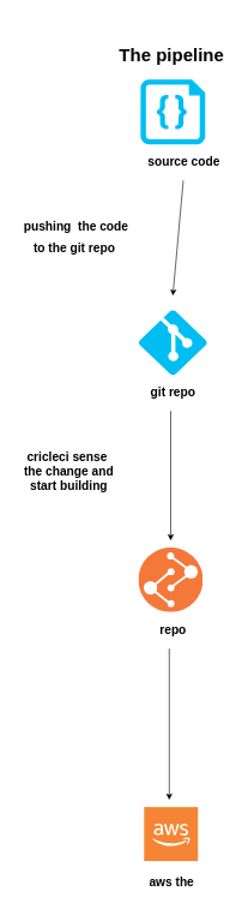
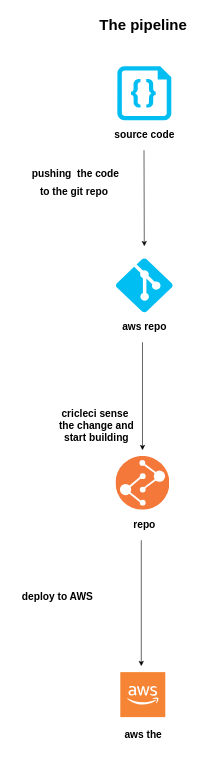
  <mxCell id="0" />
  <mxCell id="1" parent="0" />
  <mxCell id="2" value="" style="verticalLabelPosition=bottom;html=1;verticalAlign=top;align=center;strokeColor=none;fillColor=#00BEF2;shape=mxgraph.azure.code_file;pointerEvents=1;" vertex="1" parent="1"><mxGeometry x="195" y="110" width="90" height="90" as="geometry" /></mxCell>
- <mxCell id="3" value="&lt;font style=&quot;font-size: 17px;&quot;&gt;&lt;b&gt;source code&lt;/b&gt;&lt;/font&gt;" style="text;html=1;resizable=0;autosize=1;align=center;verticalAlign=middle;points=[];fillColor=none;strokeColor=none;rounded=0;" vertex="1" parent="1"><mxGeometry x="195" y="210" width="120" height="30" as="geometry" /></mxCell>
+ <mxCell id="3" value="&lt;font style=&quot;font-size: 17px;&quot;&gt;&lt;b&gt;source code&lt;/b&gt;&lt;/font&gt;" style="text;html=1;resizable=0;autosize=1;align=center;verticalAlign=middle;points=[];fillColor=none;strokeColor=none;rounded=0;" vertex="1" parent="1"><mxGeometry x="180" y="210" width="120" height="30" as="geometry" /></mxCell>
  <mxCell id="4" value="" style="verticalLabelPosition=bottom;html=1;verticalAlign=top;align=center;strokeColor=none;fillColor=#00BEF2;shape=mxgraph.azure.git_repository;fontSize=17;" vertex="1" parent="1"><mxGeometry x="192.5" y="430" width="95" height="90" as="geometry" /></mxCell>
- <mxCell id="5" value="&lt;b&gt;git repo&lt;/b&gt;" style="text;html=1;resizable=0;autosize=1;align=center;verticalAlign=middle;points=[];fillColor=none;strokeColor=none;rounded=0;fontSize=17;" vertex="1" parent="1"><mxGeometry x="195" y="530" width="90" height="30" as="geometry" /></mxCell>
+ <mxCell id="5" value="&lt;b&gt;aws repo&lt;/b&gt;" style="text;html=1;resizable=0;autosize=1;align=center;verticalAlign=middle;points=[];fillColor=none;strokeColor=none;rounded=0;fontSize=17;" vertex="1" parent="1"><mxGeometry x="195" y="530" width="90" height="30" as="geometry" /></mxCell>
  <mxCell id="6" value="" style="aspect=fixed;perimeter=ellipsePerimeter;html=1;align=center;shadow=0;dashed=0;fontColor=#4277BB;labelBackgroundColor=#ffffff;fontSize=12;spacingTop=3;image;image=img/lib/ibm/devops/build_test.svg;" vertex="1" parent="1"><mxGeometry x="192.5" y="760" width="90" height="90" as="geometry" /></mxCell>
  <mxCell id="7" value="&lt;b&gt;repo&lt;/b&gt;" style="text;html=1;resizable=0;autosize=1;align=center;verticalAlign=middle;points=[];fillColor=none;strokeColor=none;rounded=0;fontSize=17;" vertex="1" parent="1"><mxGeometry x="200" y="860" width="80" height="30" as="geometry" /></mxCell>
  <mxCell id="8" value="" style="outlineConnect=0;dashed=0;verticalLabelPosition=bottom;verticalAlign=top;align=center;html=1;shape=mxgraph.aws3.cloud_2;fillColor=#F58534;gradientColor=none;fontSize=17;" vertex="1" parent="1"><mxGeometry x="200" y="1120" width="75" height="75" as="geometry" /></mxCell>
  <mxCell id="9" value="&lt;b&gt;aws the&lt;/b&gt;" style="text;html=1;resizable=0;autosize=1;align=center;verticalAlign=middle;points=[];fillColor=none;strokeColor=none;rounded=0;fontSize=17;" vertex="1" parent="1"><mxGeometry x="182.5" y="1210" width="110" height="30" as="geometry" /></mxCell>
- <mxCell id="10" value="&lt;font style=&quot;font-size: 25px;&quot;&gt;&lt;b&gt;The pipeline&lt;/b&gt;&lt;/font&gt;" style="text;html=1;resizable=0;autosize=1;align=center;verticalAlign=middle;points=[];fillColor=none;strokeColor=none;rounded=0;fontSize=17;" vertex="1" parent="1"><mxGeometry x="152.5" y="55" width="170" height="40" as="geometry" /></mxCell>
+ <mxCell id="10" value="&lt;font style=&quot;font-size: 25px;&quot;&gt;&lt;b&gt;The pipeline&lt;/b&gt;&lt;/font&gt;" style="text;html=1;resizable=0;autosize=1;align=center;verticalAlign=middle;points=[];fillColor=none;strokeColor=none;rounded=0;fontSize=17;" vertex="1" parent="1"><mxGeometry x="152.5" y="20" width="170" height="40" as="geometry" /></mxCell>
  <mxCell id="11" value="" style="endArrow=classic;html=1;rounded=0;fontSize=25;exitX=0.496;exitY=1.333;exitDx=0;exitDy=0;exitPerimeter=0;" edge="1" parent="1" source="3"><mxGeometry width="50" height="50" relative="1" as="geometry"><mxPoint x="239.5" y="270" as="sourcePoint" /><mxPoint x="240" y="410" as="targetPoint" /></mxGeometry></mxCell>
- <mxCell id="12" value="&lt;font style=&quot;font-size: 17px;&quot;&gt;&lt;b&gt;pushing&amp;nbsp; the code &lt;br&gt;to the git repo&amp;nbsp;&lt;/b&gt;&lt;/font&gt;" style="text;html=1;resizable=0;autosize=1;align=center;verticalAlign=middle;points=[];fillColor=none;strokeColor=none;rounded=0;fontSize=25;" vertex="1" parent="1"><mxGeometry x="20" y="290" width="170" height="70" as="geometry" /></mxCell>
+ <mxCell id="12" value="&lt;font style=&quot;font-size: 17px;&quot;&gt;&lt;b&gt;pushing&amp;nbsp; the code &lt;br&gt;to the git repo&amp;nbsp;&lt;/b&gt;&lt;/font&gt;" style="text;html=1;resizable=0;autosize=1;align=center;verticalAlign=middle;points=[];fillColor=none;strokeColor=none;rounded=0;fontSize=25;" vertex="1" parent="1"><mxGeometry x="40" y="265" width="170" height="70" as="geometry" /></mxCell>
  <mxCell id="13" value="" style="endArrow=classic;html=1;rounded=0;fontSize=25;" edge="1" parent="1"><mxGeometry width="50" height="50" relative="1" as="geometry"><mxPoint x="237" y="570" as="sourcePoint" /><mxPoint x="237" y="750" as="targetPoint" /></mxGeometry></mxCell>
- <mxCell id="14" value="&lt;b&gt;cricleci&amp;nbsp;sense&amp;nbsp;&lt;br&gt;the change and &lt;br&gt;start building&lt;br&gt;&lt;/b&gt;" style="text;html=1;resizable=0;autosize=1;align=center;verticalAlign=middle;points=[];fillColor=none;strokeColor=none;rounded=0;fontSize=17;" vertex="1" parent="1"><mxGeometry x="20" y="620" width="150" height="70" as="geometry" /></mxCell>
+ <mxCell id="14" value="&lt;b&gt;cricleci&amp;nbsp;sense&amp;nbsp;&lt;br&gt;the change and &lt;br&gt;start building&lt;br&gt;&lt;/b&gt;" style="text;html=1;resizable=0;autosize=1;align=center;verticalAlign=middle;points=[];fillColor=none;strokeColor=none;rounded=0;fontSize=17;" vertex="1" parent="1"><mxGeometry x="85" y="675" width="150" height="70" as="geometry" /></mxCell>
  <mxCell id="15" value="" style="endArrow=classic;html=1;rounded=0;fontSize=25;" edge="1" parent="1"><mxGeometry width="50" height="50" relative="1" as="geometry"><mxPoint x="235" y="900" as="sourcePoint" /><mxPoint x="235" y="1110" as="targetPoint" /></mxGeometry></mxCell>
+ <mxCell id="16" value="&lt;b&gt;&amp;nbsp;deploy to AWS&amp;nbsp;&lt;/b&gt;" style="text;html=1;resizable=0;autosize=1;align=center;verticalAlign=middle;points=[];fillColor=none;strokeColor=none;rounded=0;fontSize=17;" vertex="1" parent="1"><mxGeometry x="20" y="980" width="150" height="30" as="geometry" /></mxCell>
